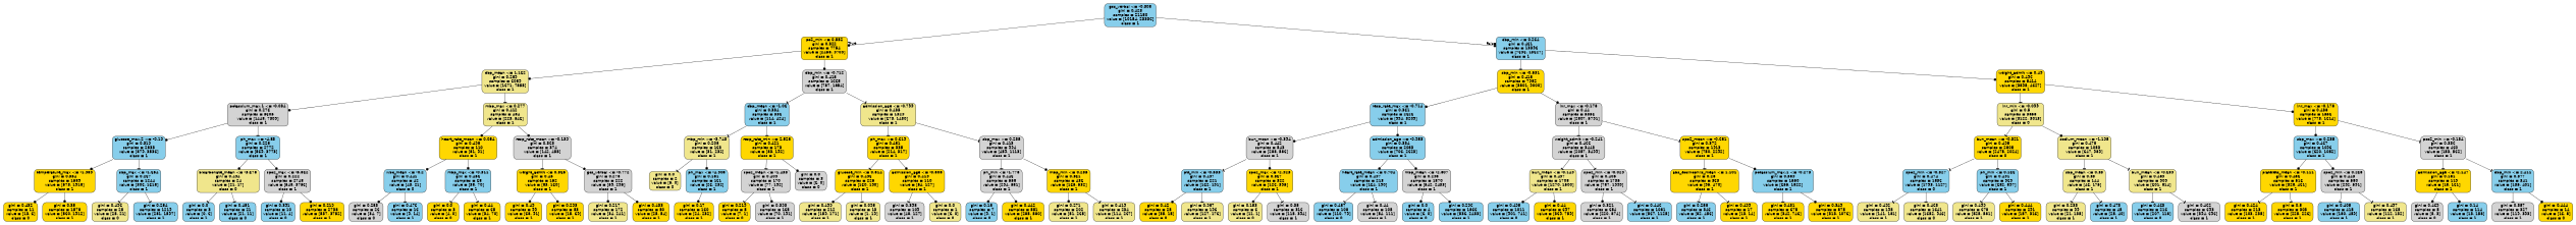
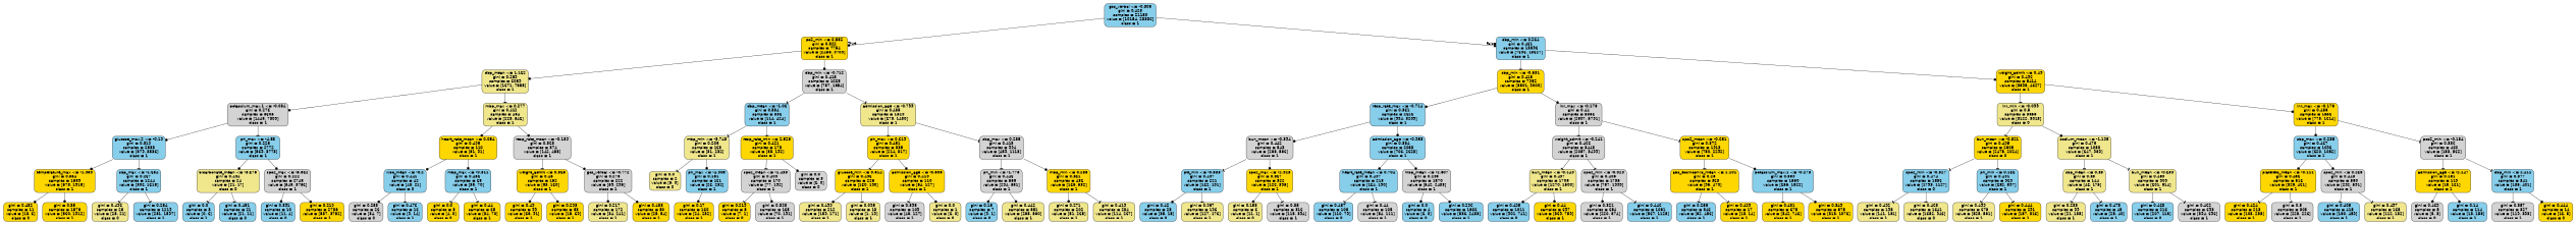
  digraph {
    node [color=black fillcolor=gold fontname=helvetica shape=box style="filled, rounded"]
    edge [arrowhead=tee fontname=helvetica]
    n1 [fillcolor=skyblue label="gcs_verbal <= -0.308\ngini = 0.423\nsamples = 21150\nvalue = [10154, 23336]\nclass = 1"]
    n2 [label="po2_min <= 0.552\ngini = 0.322\nsamples = 7754\nvalue = [2458, 9709]\nclass = 1"]
    n3 [fillcolor=skyblue label="dbp_min <= 0.264\ngini = 0.461\nsamples = 13396\nvalue = [7696, 13627]\nclass = 1"]
    n4 [fillcolor=khaki label="dbp_mean <= 1.162\ngini = 0.289\nsamples = 6089\nvalue = [1671, 7855]\nclass = 1"]
    n5 [fillcolor=lightgrey label="dbp_min <= -0.712\ngini = 0.418\nsamples = 1665\nvalue = [787, 1854]\nclass = 1"]
    n6 [label="sbp_min <= -0.531\ngini = 0.418\nsamples = 7982\nvalue = [3801, 9000]\nclass = 1"]
    n7 [label="weight_admit <= 0.49\ngini = 0.496\nsamples = 5414\nvalue = [3895, 4627]\nclass = 1"]
    n8 [fillcolor=lightgrey label="potassium_max.1 <= -0.034\ngini = 0.276\nsamples = 5605\nvalue = [1448, 7309]\nclass = 1"]
    n9 [fillcolor=khaki label="mbp_max <= 0.277\ngini = 0.412\nsamples = 484\nvalue = [223, 546]\nclass = 1"]
    n10 [fillcolor=skyblue label="dbp_mean <= -1.06\ngini = 0.334\nsamples = 336\nvalue = [114, 424]\nclass = 1"]
    n11 [fillcolor=khaki label="admission_age <= -0.799\ngini = 0.435\nsamples = 1329\nvalue = [673, 1430]\nclass = 1"]
    n12 [fillcolor=skyblue label="glucose_max.2 <= -0.19\ngini = 0.319\nsamples = 2833\nvalue = [879, 3536]\nclass = 1"]
    n13 [fillcolor=skyblue label="ph_max <= -4.83\ngini = 0.228\nsamples = 2772\nvalue = [569, 3773]\nclass = 1"]
    n14 [label="heart_rate_mean <= 0.054\ngini = 0.498\nsamples = 110\nvalue = [81, 91]\nclass = 1"]
    n15 [fillcolor=lightgrey label="resp_rate_mean <= -0.139\ngini = 0.363\nsamples = 374\nvalue = [142, 455]\nclass = 1"]
    n16 [label="temperature_max <= -1.989\ngini = 0.354\nsamples = 1589\nvalue = [573, 1918]\nclass = 1"]
    n17 [fillcolor=skyblue label="sbp_max <= -1.654\ngini = 0.267\nsamples = 1244\nvalue = [306, 1618]\nclass = 1"]
    n18 [fillcolor=khaki label="bicarbonate_mean <= -3.678\ngini = 0.494\nsamples = 24\nvalue = [21, 17]\nclass = 0"]
    n19 [fillcolor=lightgrey label="spo2_max <= -5.862\ngini = 0.222\nsamples = 2748\nvalue = [548, 3756]\nclass = 1"]
    n20 [label="gini = 0.432\nsamples = 11\nvalue = [13, 6]\nclass = 0"]
    n21 [label="gini = 0.35\nsamples = 1578\nvalue = [560, 1912]\nclass = 1"]
    n22 [fillcolor=khaki label="gini = 0.496\nsamples = 25\nvalue = [25, 21]\nclass = 0"]
    n23 [fillcolor=skyblue label="gini = 0.254\nsamples = 1219\nvalue = [281, 1597]\nclass = 1"]
    n24 [fillcolor=skyblue label="gini = 0.0\nsamples = 3\nvalue = [0, 6]\nclass = 1"]
    n25 [fillcolor=skyblue label="gini = 0.451\nsamples = 21\nvalue = [21, 11]\nclass = 0"]
    n26 [fillcolor=skyblue label="gini = 0.391\nsamples = 10\nvalue = [11, 4]\nclass = 0"]
    n27 [label="gini = 0.219\nsamples = 2738\nvalue = [537, 3752]\nclass = 1"]
    n28 [fillcolor=skyblue label="wbc_mean <= -0.2\ngini = 0.441\nsamples = 42\nvalue = [43, 21]\nclass = 0"]
    n29 [fillcolor=skyblue label="mbp_max <= -0.311\ngini = 0.456\nsamples = 68\nvalue = [38, 70]\nclass = 1"]
    n30 [label="weight_admit <= 0.365\ngini = 0.45\nsamples = 152\nvalue = [83, 160]\nclass = 1"]
    n31 [fillcolor=lightgrey label="gcs_verbal <= -0.772\ngini = 0.278\nsamples = 222\nvalue = [59, 295]\nclass = 1"]
    n32 [fillcolor=lightgrey label="gini = 0.283\nsamples = 26\nvalue = [34, 7]\nclass = 0"]
    n33 [fillcolor=skyblue label="gini = 0.476\nsamples = 16\nvalue = [9, 14]\nclass = 1"]
    n34 [label="gini = 0.0\nsamples = 3\nvalue = [4, 0]\nclass = 0"]
    n35 [label="gini = 0.44\nsamples = 65\nvalue = [34, 70]\nclass = 1"]
    n36 [label="gini = 0.49\nsamples = 99\nvalue = [68, 91]\nclass = 1"]
    n37 [label="gini = 0.293\nsamples = 53\nvalue = [15, 69]\nclass = 1"]
    n38 [fillcolor=khaki label="gini = 0.217\nsamples = 172\nvalue = [34, 241]\nclass = 1"]
    n39 [label="gini = 0.433\nsamples = 50\nvalue = [25, 54]\nclass = 1"]
    n40 [fillcolor=khaki label="mbp_min <= -3.743\ngini = 0.208\nsamples = 163\nvalue = [31, 232]\nclass = 1"]
    n41 [label="resp_rate_min <= 2.528\ngini = 0.421\nsamples = 173\nvalue = [83, 192]\nclass = 1"]
    n42 [label="ph_max <= 0.619\ngini = 0.481\nsamples = 335\nvalue = [214, 317]\nclass = 1"]
    n43 [fillcolor=lightgrey label="sbp_max <= 0.235\ngini = 0.413\nsamples = 994\nvalue = [459, 1113]\nclass = 1"]
    n44 [fillcolor=khaki label="gini = 0.0\nsamples = 2\nvalue = [5, 0]\nclass = 0"]
    n45 [fillcolor=skyblue label="ph_max <= -4.908\ngini = 0.181\nsamples = 161\nvalue = [26, 232]\nclass = 1"]
    n46 [fillcolor=lightgrey label="spo2_mean <= -1.433\ngini = 0.409\nsamples = 170\nvalue = [77, 192]\nclass = 1"]
    n47 [fillcolor=lightgrey label="gini = 0.0\nsamples = 3\nvalue = [6, 0]\nclass = 0"]
    n48 [label="gini = 0.17\nsamples = 160\nvalue = [24, 232]\nclass = 1"]
    n49 [label="gini = 0.219\nsamples = 5\nvalue = [7, 1]\nclass = 0"]
    n50 [fillcolor=lightgrey label="gini = 0.393\nsamples = 165\nvalue = [70, 191]\nclass = 1"]
    n51 [label="glucose_min <= 0.814\ngini = 0.496\nsamples = 225\nvalue = [160, 190]\nclass = 1"]
    n52 [label="admission_age <= -0.808\ngini = 0.419\nsamples = 110\nvalue = [54, 127]\nclass = 1"]
    n53 [fillcolor=lightgrey label="ph_min <= -1.778\ngini = 0.446\nsamples = 558\nvalue = [294, 581]\nclass = 1"]
    n54 [label="mbp_min <= 0.235\ngini = 0.361\nsamples = 436\nvalue = [165, 532]\nclass = 1"]
    n55 [fillcolor=khaki label="gini = 0.499\nsamples = 212\nvalue = [159, 171]\nclass = 1"]
    n56 [fillcolor=khaki label="gini = 0.095\nsamples = 13\nvalue = [1, 19]\nclass = 1"]
    n57 [fillcolor=lightgrey label="gini = 0.398\nsamples = 109\nvalue = [48, 127]\nclass = 1"]
    n58 [fillcolor=khaki label="gini = 0.0\nsamples = 1\nvalue = [6, 0]\nclass = 0"]
    n59 [fillcolor=skyblue label="gini = 0.18\nsamples = 7\nvalue = [9, 1]\nclass = 0"]
-   n60 [label="gini = 0.442\nsamples = 551\nvalue = [285, 580]\nclass = 1"]
+   n60 [fillcolor=khaki label="gini = 0.442\nsamples = 551\nvalue = [285, 580]\nclass = 1"]
    n61 [fillcolor=khaki label="gini = 0.271\nsamples = 202\nvalue = [51, 265]\nclass = 1"]
    n62 [fillcolor=khaki label="gini = 0.419\nsamples = 234\nvalue = [114, 267]\nclass = 1"]
    n63 [fillcolor=skyblue label="resp_rate_max <= -0.714\ngini = 0.361\nsamples = 2626\nvalue = [994, 3209]\nclass = 1"]
    n64 [fillcolor=lightgrey label="inr_max <= -0.178\ngini = 0.44\nsamples = 5356\nvalue = [2807, 5791]\nclass = 1"]
    n65 [fillcolor=khaki label="inr_min <= -0.099\ngini = 0.5\nsamples = 3858\nvalue = [3122, 3013]\nclass = 0"]
    n66 [label="inr_max <= -0.178\ngini = 0.438\nsamples = 1556\nvalue = [773, 1614]\nclass = 1"]
    n67 [fillcolor=lightgrey label="bun_mean <= -0.394\ngini = 0.442\nsamples = 543\nvalue = [288, 586]\nclass = 1"]
    n68 [fillcolor=skyblue label="admission_age <= -0.953\ngini = 0.334\nsamples = 2083\nvalue = [706, 2623]\nclass = 1"]
    n69 [fillcolor=lightgrey label="weight_admit <= -0.241\ngini = 0.466\nsamples = 3443\nvalue = [2057, 3499]\nclass = 1"]
    n70 [label="spo2_mean <= -0.681\ngini = 0.372\nsamples = 1913\nvalue = [750, 2292]\nclass = 1"]
    n71 [fillcolor=skyblue label="ptt_min <= -0.533\ngini = 0.497\nsamples = 221\nvalue = [162, 191]\nclass = 1"]
    n72 [label="spo2_max <= -2.923\ngini = 0.367\nsamples = 322\nvalue = [126, 395]\nclass = 1"]
    n73 [fillcolor=skyblue label="heart_rate_mean <= 0.704\ngini = 0.497\nsamples = 213\nvalue = [164, 190]\nclass = 1"]
    n74 [fillcolor=lightgrey label="mbp_mean <= -2.807\ngini = 0.298\nsamples = 1870\nvalue = [542, 2433]\nclass = 1"]
-   n75 [label="gini = 0.42\nsamples = 25\nvalue = [35, 15]\nclass = 0"]
+   n75 [fillcolor=skyblue label="gini = 0.42\nsamples = 25\nvalue = [35, 15]\nclass = 0"]
    n76 [fillcolor=khaki label="gini = 0.987\nsamples = 196\nvalue = [127, 176]\nclass = 1"]
    n77 [fillcolor=khaki label="gini = 0.153\nsamples = 6\nvalue = [11, 1]\nclass = 0"]
    n78 [fillcolor=lightgrey label="gini = 0.35\nsamples = 316\nvalue = [115, 394]\nclass = 1"]
    n79 [fillcolor=skyblue label="gini = 0.487\nsamples = 108\nvalue = [110, 79]\nclass = 0"]
    n80 [fillcolor=lightgrey label="gini = 0.44\nsamples = 105\nvalue = [54, 111]\nclass = 1"]
    n81 [fillcolor=skyblue label="gini = 0.0\nsamples = 4\nvalue = [6, 0]\nclass = 0"]
    n82 [fillcolor=skyblue label="gini = 0.296\nsamples = 1866\nvalue = [536, 2433]\nclass = 1"]
    n83 [fillcolor=khaki label="bun_mean <= -0.149\ngini = 0.497\nsamples = 1708\nvalue = [1270, 1500]\nclass = 1"]
    n84 [fillcolor=lightgrey label="spo2_min <= -0.029\ngini = 0.405\nsamples = 1735\nvalue = [787, 1999]\nclass = 1"]
    n85 [label="abs_eosinophils_mean <= 1.101\ngini = 0.28\nsamples = 363\nvalue = [95, 470]\nclass = 1"]
    n86 [fillcolor=skyblue label="potassium_max.1 <= -0.273\ngini = 0.389\nsamples = 1550\nvalue = [655, 1822]\nclass = 1"]
    n87 [fillcolor=skyblue label="gini = 0.495\nsamples = 1011\nvalue = [901, 741]\nclass = 0"]
    n88 [label="gini = 0.44\nsamples = 697\nvalue = [369, 759]\nclass = 1"]
    n89 [fillcolor=lightgrey label="gini = 0.321\nsamples = 654\nvalue = [220, 874]\nclass = 1"]
    n90 [fillcolor=skyblue label="gini = 0.446\nsamples = 1081\nvalue = [567, 1125]\nclass = 1"]
    n91 [fillcolor=skyblue label="gini = 0.258\nsamples = 346\nvalue = [82, 456]\nclass = 1"]
    n92 [label="gini = 0.499\nsamples = 17\nvalue = [13, 14]\nclass = 1"]
    n93 [label="gini = 0.431\nsamples = 675\nvalue = [342, 746]\nclass = 1"]
    n94 [label="gini = 0.349\nsamples = 875\nvalue = [313, 1076]\nclass = 1"]
    n95 [label="bun_mean <= -0.321\ngini = 0.495\nsamples = 2805\nvalue = [2475, 2024]\nclass = 0"]
    n96 [fillcolor=khaki label="sodium_mean <= -1.195\ngini = 0.478\nsamples = 1053\nvalue = [647, 989]\nclass = 1"]
    n97 [fillcolor=skyblue label="sbp_max <= 0.235\ngini = 0.467\nsamples = 1096\nvalue = [620, 1052]\nclass = 1"]
    n98 [fillcolor=lightgrey label="pco2_min <= -0.134\ngini = 0.336\nsamples = 460\nvalue = [153, 562]\nclass = 1"]
    n99 [fillcolor=skyblue label="spo2_min <= -0.327\ngini = 0.474\nsamples = 1836\nvalue = [1793, 1127]\nclass = 0"]
    n100 [fillcolor=skyblue label="ph_min <= 0.166\ngini = 0.491\nsamples = 969\nvalue = [682, 897]\nclass = 1"]
    n101 [fillcolor=khaki label="sbp_mean <= 0.33\ngini = 0.33\nsamples = 144\nvalue = [46, 175]\nclass = 1"]
    n102 [fillcolor=khaki label="bun_mean <= -0.639\ngini = 0.489\nsamples = 909\nvalue = [601, 814]\nclass = 1"]
    n103 [fillcolor=khaki label="gini = 0.492\nsamples = 195\nvalue = [141, 181]\nclass = 1"]
    n104 [fillcolor=khaki label="gini = 0.463\nsamples = 1641\nvalue = [1652, 946]\nclass = 0"]
    n105 [fillcolor=khaki label="gini = 0.499\nsamples = 678\nvalue = [525, 581]\nclass = 1"]
    n106 [label="gini = 0.444\nsamples = 291\nvalue = [157, 316]\nclass = 1"]
    n107 [fillcolor=khaki label="gini = 0.233\nsamples = 99\nvalue = [21, 135]\nclass = 1"]
    n108 [fillcolor=skyblue label="gini = 0.473\nsamples = 45\nvalue = [25, 40]\nclass = 1"]
    n109 [fillcolor=skyblue label="gini = 0.463\nsamples = 216\nvalue = [207, 118]\nclass = 0"]
    n110 [fillcolor=lightgrey label="gini = 0.462\nsamples = 693\nvalue = [394, 696]\nclass = 1"]
    n111 [label="platelets_mean <= -0.111\ngini = 0.486\nsamples = 516\nvalue = [328, 461]\nclass = 1"]
    n112 [fillcolor=lightgrey label="spo2_min <= 0.268\ngini = 0.443\nsamples = 580\nvalue = [292, 591]\nclass = 1"]
    n113 [label="admission_age <= -2.147\ngini = 0.181\nsamples = 119\nvalue = [18, 161]\nclass = 1"]
    n114 [fillcolor=skyblue label="dbp_min <= 2.411\ngini = 0.377\nsamples = 341\nvalue = [135, 401]\nclass = 1"]
    n115 [label="gini = 0.424\nsamples = 213\nvalue = [103, 235]\nclass = 1"]
-   n116 [label="gini = 0.5\nsamples = 303\nvalue = [225, 226]\nclass = 1"]
+   n116 [fillcolor=lightgrey label="gini = 0.5\nsamples = 303\nvalue = [225, 226]\nclass = 1"]
    n117 [fillcolor=skyblue label="gini = 0.405\nsamples = 415\nvalue = [180, 459]\nclass = 1"]
    n118 [fillcolor=khaki label="gini = 0.497\nsamples = 165\nvalue = [112, 132]\nclass = 1"]
    n119 [fillcolor=lightgrey label="gini = 0.469\nsamples = 5\nvalue = [5, 3]\nclass = 0"]
    n120 [fillcolor=skyblue label="gini = 0.14\nsamples = 114\nvalue = [13, 158]\nclass = 1"]
    n121 [fillcolor=lightgrey label="gini = 0.357\nsamples = 327\nvalue = [119, 393]\nclass = 1"]
    n122 [label="gini = 0.444\nsamples = 14\nvalue = [16, 8]\nclass = 0"]
    n1 -> n2 [arrowhead=dot headlabel=True labelangle=45 labeldistance=2.5]
    n1 -> n3 [arrowhead=dot headlabel=False labelangle=-45 labeldistance=2.5]
    n2 -> n4 [arrowhead=dot]
    n2 -> n5 [arrowhead=dot]
    n3 -> n6
    n3 -> n7 [arrowhead=dot]
    n4 -> n8 [arrowhead=dot]
    n4 -> n9
    n5 -> n10
    n5 -> n11
    n6 -> n63 [arrowhead=dot]
    n6 -> n64 [arrowhead=dot]
    n7 -> n65
    n7 -> n66 [arrowhead=dot]
    n8 -> n12 [arrowhead=dot]
    n8 -> n13
    n9 -> n14 [arrowhead=dot]
    n9 -> n15 [arrowhead=dot]
    n10 -> n40
    n10 -> n41
    n11 -> n42
    n11 -> n43
    n12 -> n16 [arrowhead=dot]
    n12 -> n17
    n13 -> n18 [arrowhead=dot]
    n13 -> n19 [arrowhead=dot]
    n14 -> n28 [arrowhead=dot]
    n14 -> n29 [arrowhead=dot]
    n15 -> n30
    n15 -> n31 [arrowhead=dot]
    n16 -> n20 [arrowhead=dot]
    n16 -> n21 [arrowhead=dot]
    n17 -> n22
    n17 -> n23
    n18 -> n24
    n18 -> n25
    n19 -> n26 [arrowhead=dot]
    n19 -> n27 [arrowhead=dot]
    n28 -> n32 [arrowhead=dot]
    n28 -> n33
    n29 -> n34
    n29 -> n35
    n30 -> n36 [arrowhead=dot]
    n30 -> n37 [arrowhead=dot]
    n31 -> n38 [arrowhead=dot]
    n31 -> n39 [arrowhead=dot]
    n40 -> n44
    n40 -> n45 [arrowhead=dot]
    n41 -> n46
    n41 -> n47 [arrowhead=dot]
    n42 -> n51
    n42 -> n52 [arrowhead=dot]
    n43 -> n53
    n43 -> n54 [arrowhead=dot]
    n45 -> n48 [arrowhead=dot]
    n46 -> n49
    n46 -> n50 [arrowhead=dot]
    n51 -> n55 [arrowhead=dot]
    n51 -> n56
    n52 -> n57
    n52 -> n58 [arrowhead=dot]
    n53 -> n59 [arrowhead=dot]
    n53 -> n60 [arrowhead=dot]
    n54 -> n61 [arrowhead=dot]
    n54 -> n62
    n63 -> n67 [arrowhead=dot]
    n63 -> n68 [arrowhead=dot]
    n64 -> n69
    n64 -> n70
    n65 -> n95
    n65 -> n96 [arrowhead=dot]
    n66 -> n97 [arrowhead=dot]
    n66 -> n98
    n67 -> n71
    n67 -> n72 [arrowhead=dot]
    n68 -> n73 [arrowhead=dot]
    n68 -> n74 [arrowhead=dot]
    n69 -> n83
    n69 -> n84
    n70 -> n85
    n70 -> n86 [arrowhead=dot]
    n71 -> n75 [arrowhead=dot]
    n71 -> n76
    n72 -> n77 [arrowhead=dot]
    n72 -> n78
    n73 -> n79
    n73 -> n80
    n74 -> n81 [arrowhead=dot]
    n74 -> n82 [arrowhead=dot]
    n83 -> n87 [arrowhead=dot]
    n83 -> n88 [arrowhead=dot]
    n84 -> n89 [arrowhead=dot]
    n84 -> n90
    n85 -> n91
    n85 -> n92
    n86 -> n93
    n86 -> n94 [arrowhead=dot]
    n95 -> n99
    n95 -> n100
    n96 -> n101
    n96 -> n102
    n97 -> n111 [arrowhead=dot]
    n97 -> n112 [arrowhead=dot]
    n98 -> n113
    n98 -> n114
    n99 -> n103
    n99 -> n104
    n100 -> n105
    n100 -> n106
    n101 -> n107
    n101 -> n108
    n102 -> n109
    n102 -> n110
    n111 -> n115
    n111 -> n116
    n112 -> n117
    n112 -> n118
    n113 -> n119 [arrowhead=dot]
    n113 -> n120 [arrowhead=dot]
    n114 -> n121
    n114 -> n122 [arrowhead=dot]
  }
